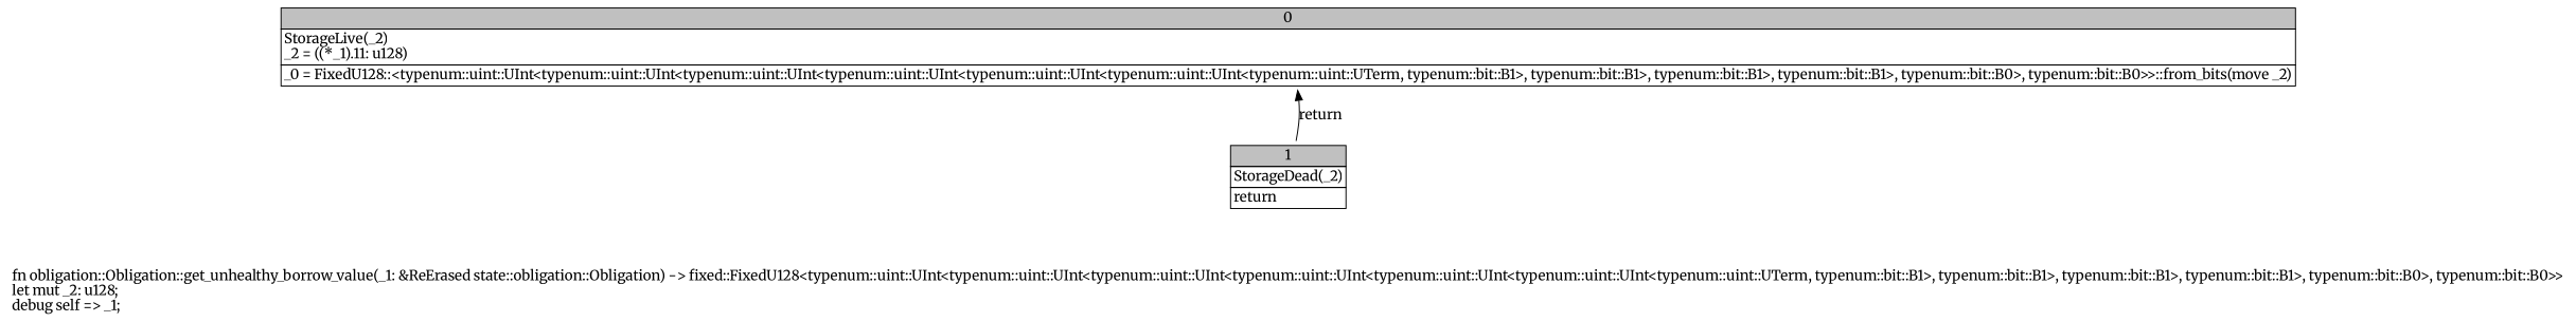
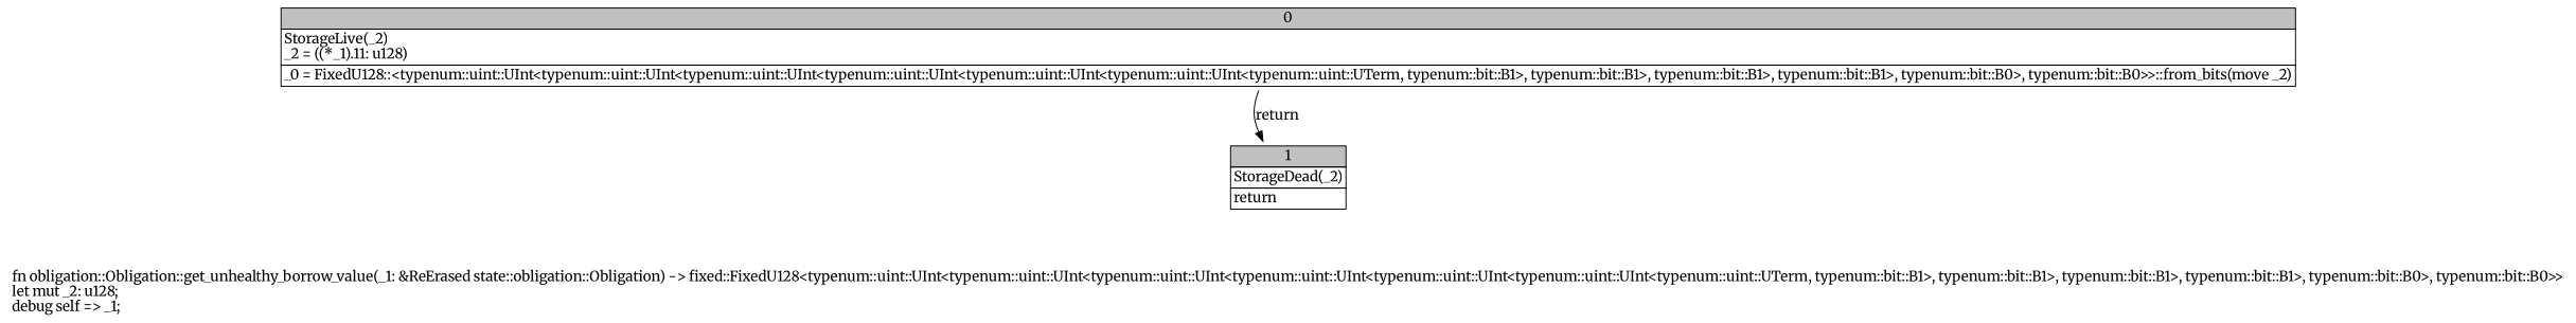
  digraph {
    fontname=Merriweather
    label=<fn obligation::Obligation::get_unhealthy_borrow_value(_1: &amp;ReErased state::obligation::Obligation) -&gt; fixed::FixedU128&lt;typenum::uint::UInt&lt;typenum::uint::UInt&lt;typenum::uint::UInt&lt;typenum::uint::UInt&lt;typenum::uint::UInt&lt;typenum::uint::UInt&lt;typenum::uint::UTerm, typenum::bit::B1&gt;, typenum::bit::B1&gt;, typenum::bit::B1&gt;, typenum::bit::B1&gt;, typenum::bit::B0&gt;, typenum::bit::B0&gt;&gt;<br align="left"/>let mut _2: u128;<br align="left"/>debug self =&gt; _1;<br align="left"/>>
    node [fontname=Merriweather shape=none]
    n1 [label=<<table border="0" cellborder="1" cellspacing="0"><tr><td bgcolor="gray" align="center" colspan="1">0</td></tr><tr><td align="left" balign="left">StorageLive(_2)<br/>_2 = ((*_1).11: u128)<br/></td></tr><tr><td align="left">_0 = FixedU128::&lt;typenum::uint::UInt&lt;typenum::uint::UInt&lt;typenum::uint::UInt&lt;typenum::uint::UInt&lt;typenum::uint::UInt&lt;typenum::uint::UInt&lt;typenum::uint::UTerm, typenum::bit::B1&gt;, typenum::bit::B1&gt;, typenum::bit::B1&gt;, typenum::bit::B1&gt;, typenum::bit::B0&gt;, typenum::bit::B0&gt;&gt;::from_bits(move _2)</td></tr></table>>]
    n2 [label=<<table border="0" cellborder="1" cellspacing="0"><tr><td bgcolor="gray" align="center" colspan="1">1</td></tr><tr><td align="left" balign="left">StorageDead(_2)<br/></td></tr><tr><td align="left">return</td></tr></table>>]
-   n2 -> n1 [fontname=Merriweather label=return color=black]
+   n1 -> n2 [fontname=Merriweather label=return color=black]
  }
